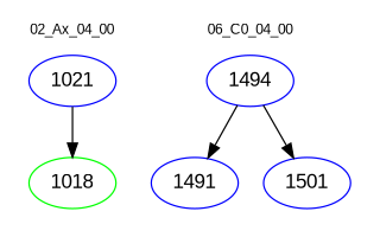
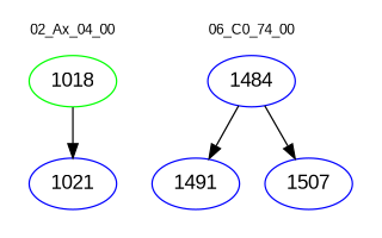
  digraph {
    fontname="Liberation Sans"
    node [color=blue fontname="Liberation Sans"]
    edge [color=black fontname="Liberation Sans"]
    n1 [label=1021]
    n2 [color=green label=1018]
-   n3 [label=1494]
+   n3 [label=1484]
    n4 [label=1491]
-   n5 [label=1501]
+   n5 [label=1507]
    subgraph cluster_1 {
      color=white
      fontsize=10
      label="02_Ax_04_00"
      n1
      n2
    }
    subgraph cluster_2 {
      color=white
      fontsize=10
-     label="06_C0_04_00"
+     label="06_C0_74_00"
      n3
      n4
      n5
    }
-   n1 -> n2
+   n2 -> n1
    n3 -> n4
    n3 -> n5
  }
